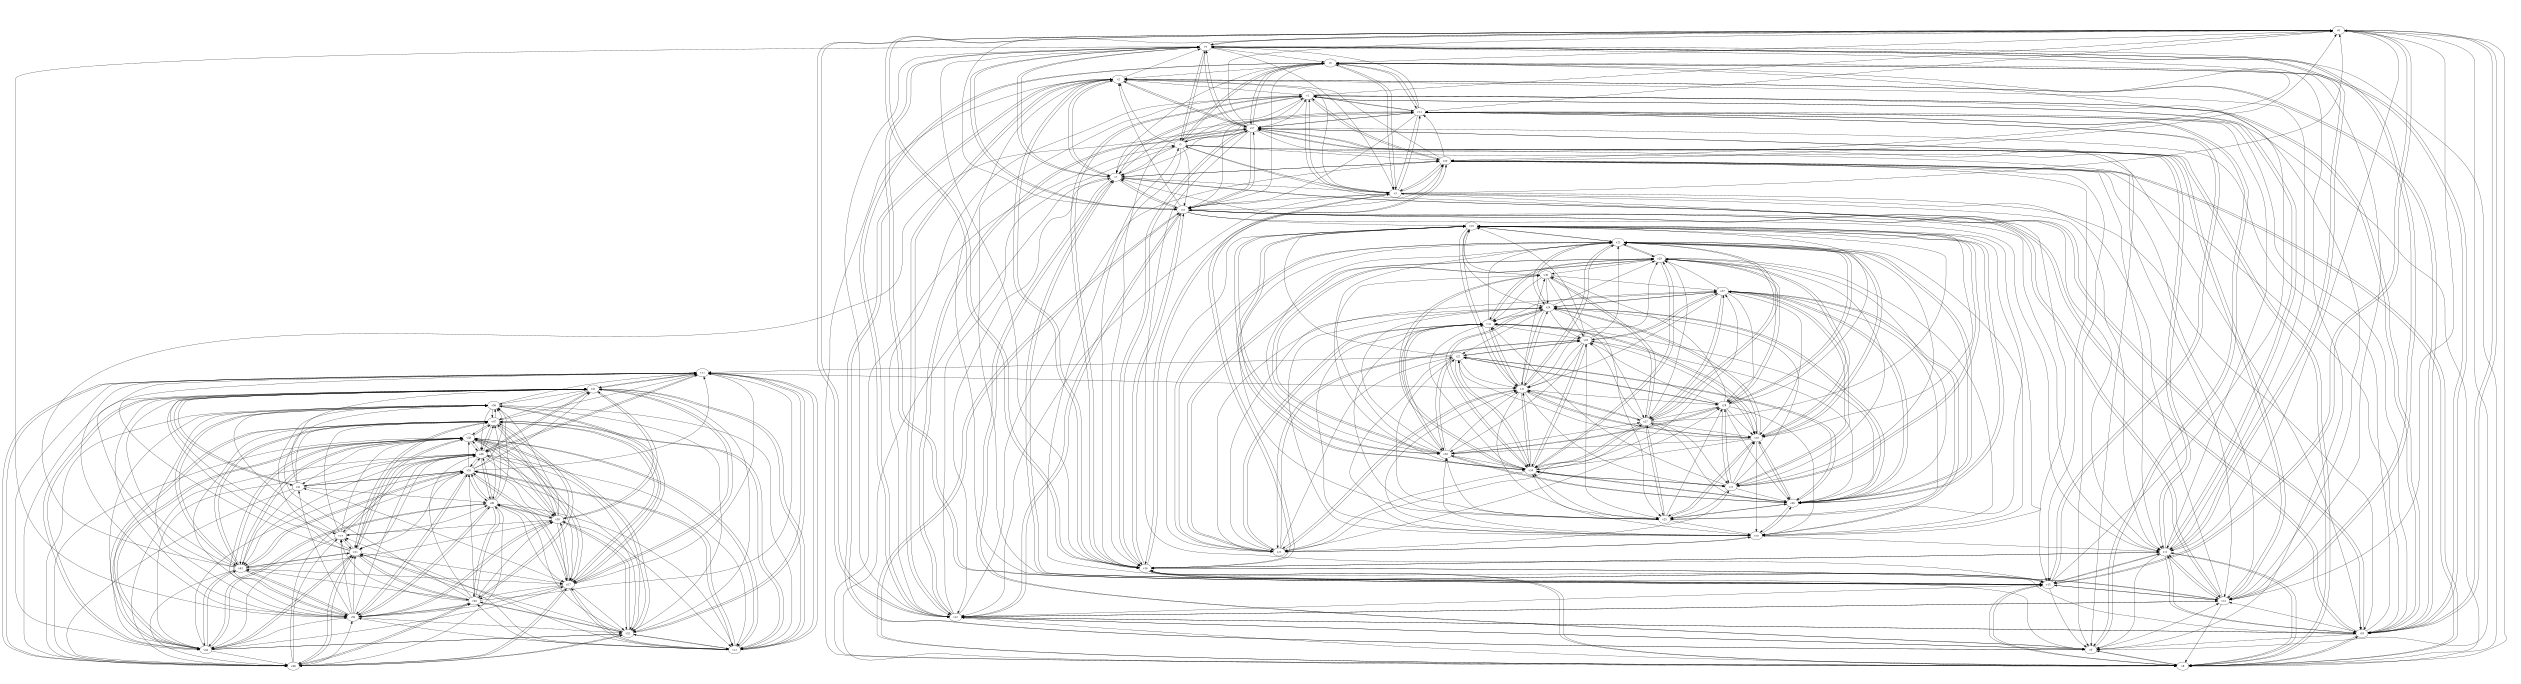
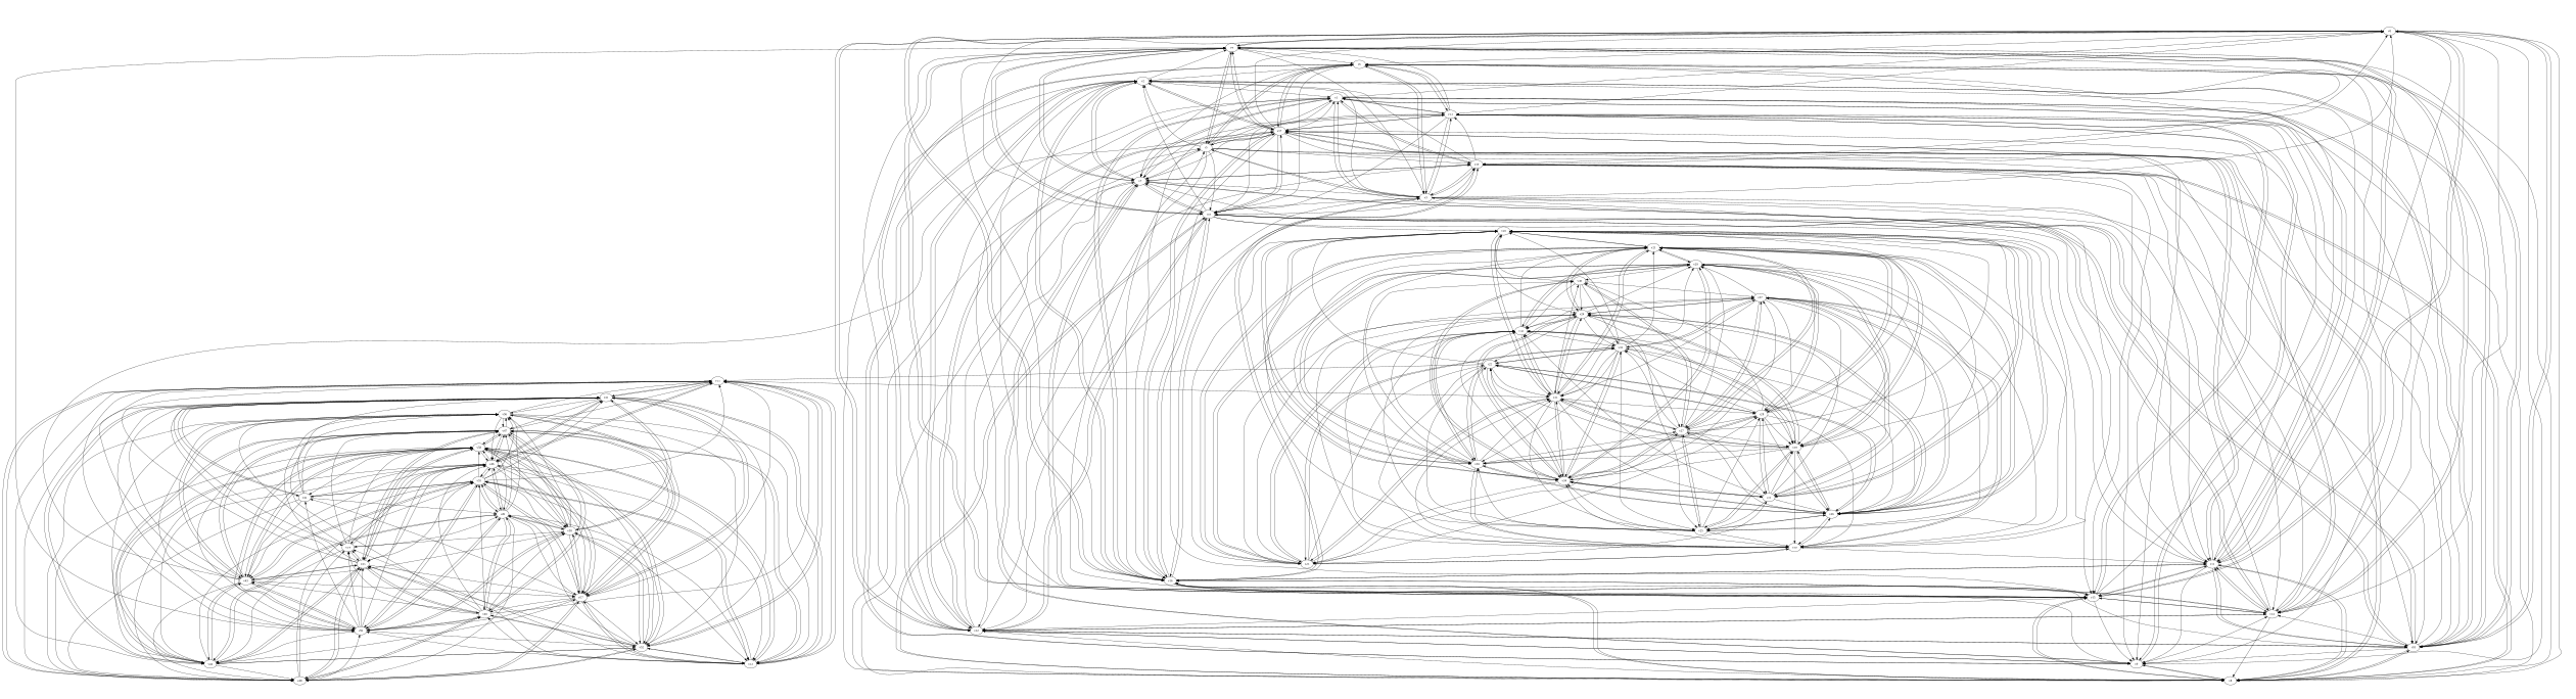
  digraph {
    fontname="Liberation Serif"
    node [fontname="Liberation Serif" player=1 priority=1]
    edge [fontname="Liberation Serif"]
    v0
    v4
    v8
    v9 [player=0]
    v10 [player=0]
    v11
    v12
    v14 [player=0 priority=0]
    v15 [player=0 priority=0]
    v16 [player=0]
    v18 [player=0 priority=0]
    v3 [player=0]
    v7 [priority=0]
    v19
    v17 [player=0 priority=0]
    v5 [priority=0]
    v6 [player=0]
    v13
    v2 [player=0]
    v1 [player=0 priority=0]
    v20 [player=0 priority=0]
    v21
    v23
    v24 [priority=0]
    v25 [player=0 priority=0]
    v26 [player=0 priority=0]
    v30 [player=0]
    v31
    v34 [player=0]
    v35
    v36 [priority=0]
    v39
    v27 [player=0 priority=0]
    v28
    v29 [priority=0]
    v22
    v33
    v32 [priority=0]
    v37
    v38 [player=0]
    v51 [player=0 priority=0]
    v41
    v46
    v48 [player=0 priority=0]
    v52
    v59 [player=0 priority=0]
    v44 [player=0 priority=0]
    v53
    v57 [player=0 priority=0]
    v40 [player=0]
    v43 [priority=0]
    v45 [player=0 priority=0]
    v47 [player=0 priority=0]
    v49
    v50 [player=0 priority=0]
    v54 [player=0 priority=0]
    v55
    v42 [priority=0]
    v56
    v58
    v0 -> v4
    v0 -> v8
    v0 -> v9
    v0 -> v10
    v0 -> v11
    v0 -> v12
    v0 -> v14
    v0 -> v15
    v0 -> v16
    v0 -> v18
    v4 -> v0
    v4 -> v11
    v4 -> v12
    v4 -> v14
    v4 -> v15
    v4 -> v16
    v4 -> v18
    v4 -> v3
    v4 -> v7
    v4 -> v19
    v4 -> v17
    v4 -> v5
    v4 -> v6
    v8 -> v4
    v8 -> v9
    v8 -> v10
    v8 -> v11
    v8 -> v15
    v8 -> v16
    v8 -> v18
    v8 -> v7
    v8 -> v19
    v8 -> v17
    v8 -> v5
    v8 -> v13
    v8 -> v2
    v9 -> v8
    v9 -> v12
    v9 -> v14
    v9 -> v7
    v9 -> v13
    v9 -> v2
    v10 -> v0
    v10 -> v8
    v10 -> v9
    v10 -> v11
    v10 -> v12
    v10 -> v14
    v10 -> v18
    v10 -> v7
    v10 -> v19
    v10 -> v17
    v10 -> v6
    v10 -> v13
    v10 -> v2
    v10 -> v1
    v11 -> v4
    v11 -> v8
    v11 -> v9
    v11 -> v10
    v11 -> v14
    v11 -> v15
    v11 -> v16
    v11 -> v7
    v11 -> v17
    v11 -> v13
    v11 -> v1
    v12 -> v0
    v12 -> v8
    v12 -> v9
    v12 -> v10
    v12 -> v14
    v12 -> v15
    v12 -> v18
    v12 -> v19
    v12 -> v17
    v12 -> v5
    v12 -> v6
    v12 -> v2
    v14 -> v4
    v14 -> v8
    v14 -> v11
    v14 -> v12
    v14 -> v15
    v14 -> v16
    v14 -> v18
    v14 -> v3
    v14 -> v19
    v14 -> v17
    v15 -> v0
    v15 -> v4
    v15 -> v8
    v15 -> v9
    v15 -> v11
    v15 -> v14
    v15 -> v16
    v15 -> v7
    v15 -> v5
    v15 -> v6
    v15 -> v13
    v16 -> v0
    v16 -> v8
    v16 -> v9
    v16 -> v10
    v16 -> v11
    v16 -> v14
    v16 -> v15
    v16 -> v18
    v16 -> v3
    v16 -> v19
    v16 -> v17
    v16 -> v2
    v16 -> v1
    v18 -> v4
    v18 -> v8
    v18 -> v10
    v18 -> v11
    v18 -> v12
    v18 -> v14
    v18 -> v16
    v18 -> v7
    v18 -> v19
    v18 -> v17
    v18 -> v2
    v18 -> v20
    v3 -> v0
    v3 -> v10
    v3 -> v11
    v3 -> v12
    v3 -> v15
    v3 -> v16
    v3 -> v18
    v3 -> v19
    v3 -> v5
    v3 -> v6
    v3 -> v13
    v3 -> v1
    v7 -> v4
    v7 -> v9
    v7 -> v10
    v7 -> v12
    v7 -> v15
    v7 -> v18
    v7 -> v3
    v7 -> v19
    v7 -> v2
    v7 -> v1
    v19 -> v0
    v19 -> v8
    v19 -> v9
    v19 -> v11
    v19 -> v15
    v19 -> v16
    v19 -> v3
    v19 -> v7
    v19 -> v13
    v19 -> v2
    v19 -> v1
    v17 -> v0
    v17 -> v4
    v17 -> v8
    v17 -> v9
    v17 -> v11
    v17 -> v12
    v17 -> v14
    v17 -> v15
    v17 -> v16
    v17 -> v18
    v17 -> v7
    v17 -> v5
    v17 -> v6
    v17 -> v13
    v17 -> v2
    v17 -> v1
    v5 -> v4
    v5 -> v10
    v5 -> v11
    v5 -> v14
    v5 -> v16
    v5 -> v18
    v5 -> v7
    v5 -> v19
    v5 -> v6
    v5 -> v13
    v5 -> v2
    v5 -> v1
    v6 -> v0
    v6 -> v9
    v6 -> v10
    v6 -> v12
    v6 -> v14
    v6 -> v18
    v6 -> v3
    v6 -> v7
    v6 -> v17
    v6 -> v5
    v6 -> v13
    v6 -> v2
    v13 -> v0
    v13 -> v4
    v13 -> v9
    v13 -> v15
    v13 -> v16
    v13 -> v18
    v13 -> v3
    v13 -> v7
    v13 -> v17
    v13 -> v6
    v13 -> v1
    v2 -> v4
    v2 -> v9
    v2 -> v10
    v2 -> v11
    v2 -> v12
    v2 -> v15
    v2 -> v16
    v2 -> v3
    v2 -> v7
    v2 -> v17
    v2 -> v1
    v1 -> v0
    v1 -> v10
    v1 -> v11
    v1 -> v12
    v1 -> v14
    v1 -> v15
    v1 -> v16
    v1 -> v18
    v1 -> v3
    v1 -> v7
    v1 -> v19
    v1 -> v13
    v20 -> v21
    v20 -> v23
    v20 -> v24
    v20 -> v25
    v20 -> v26
    v20 -> v30
    v20 -> v31
    v20 -> v34
    v20 -> v35
    v20 -> v36
    v20 -> v39
    v21 -> v20
    v21 -> v23
    v21 -> v24
    v21 -> v25
    v21 -> v26
    v21 -> v30
    v21 -> v34
    v21 -> v35
    v21 -> v36
    v21 -> v39
    v21 -> v27
    v21 -> v28
    v21 -> v29
    v23 -> v21
    v23 -> v24
    v23 -> v30
    v23 -> v31
    v23 -> v35
    v23 -> v28
    v23 -> v29
    v23 -> v22
    v23 -> v33
    v23 -> v32
    v23 -> v37
    v24 -> v21
    v24 -> v25
    v24 -> v26
    v24 -> v30
    v24 -> v34
    v24 -> v35
    v24 -> v39
    v24 -> v29
    v24 -> v22
    v24 -> v33
    v24 -> v32
    v24 -> v37
    v25 -> v26
    v25 -> v30
    v25 -> v34
    v25 -> v36
    v25 -> v39
    v25 -> v27
    v25 -> v28
    v25 -> v32
    v26 -> v20
    v26 -> v21
    v26 -> v24
    v26 -> v25
    v26 -> v30
    v26 -> v34
    v26 -> v36
    v26 -> v39
    v26 -> v27
    v26 -> v22
    v26 -> v33
    v26 -> v32
    v26 -> v37
    v30 -> v11
    v30 -> v23
    v30 -> v26
    v30 -> v34
    v30 -> v35
    v30 -> v36
    v30 -> v32
    v30 -> v37
    v31 -> v20
    v31 -> v21
    v31 -> v24
    v31 -> v25
    v31 -> v26
    v31 -> v34
    v31 -> v39
    v31 -> v28
    v31 -> v32
    v31 -> v37
    v34 -> v20
    v34 -> v23
    v34 -> v24
    v34 -> v26
    v34 -> v31
    v34 -> v35
    v34 -> v27
    v34 -> v29
    v34 -> v22
    v34 -> v33
    v34 -> v32
    v34 -> v37
    v34 -> v38
    v35 -> v20
    v35 -> v21
    v35 -> v23
    v35 -> v24
    v35 -> v25
    v35 -> v31
    v35 -> v34
    v35 -> v39
    v35 -> v27
    v35 -> v28
    v35 -> v29
    v35 -> v32
    v35 -> v38
    v36 -> v20
    v36 -> v24
    v36 -> v26
-   v36 -> v34
+   v36 -> v30
    v36 -> v35
    v36 -> v27
    v36 -> v28
    v36 -> v29
    v36 -> v22
    v36 -> v32
    v36 -> v38
    v39 -> v21
    v39 -> v24
    v39 -> v25
    v39 -> v26
    v39 -> v30
    v39 -> v34
    v39 -> v35
    v39 -> v36
    v39 -> v29
    v39 -> v22
    v39 -> v32
    v27 -> v20
    v27 -> v21
    v27 -> v23
    v27 -> v25
    v27 -> v31
    v27 -> v34
    v27 -> v35
    v27 -> v39
    v27 -> v29
    v27 -> v33
    v27 -> v37
    v27 -> v38
    v28 -> v20
    v28 -> v21
    v28 -> v26
    v28 -> v30
    v28 -> v31
    v28 -> v36
    v28 -> v39
    v28 -> v27
    v28 -> v29
    v28 -> v22
    v28 -> v33
    v28 -> v38
    v29 -> v21
    v29 -> v23
    v29 -> v26
    v29 -> v30
    v29 -> v31
    v29 -> v34
    v29 -> v36
    v29 -> v39
    v29 -> v28
    v29 -> v32
    v29 -> v38
    v22 -> v20
    v22 -> v25
    v22 -> v26
    v22 -> v30
    v22 -> v34
    v22 -> v35
    v22 -> v36
    v22 -> v28
    v22 -> v33
    v22 -> v51
    v33 -> v20
    v33 -> v21
    v33 -> v23
    v33 -> v25
    v33 -> v34
    v33 -> v35
    v33 -> v36
    v33 -> v39
    v33 -> v22
    v33 -> v37
    v32 -> v21
    v32 -> v23
    v32 -> v35
    v32 -> v36
    v32 -> v39
    v32 -> v27
    v32 -> v29
    v32 -> v33
    v37 -> v24
    v37 -> v25
    v37 -> v26
    v37 -> v30
    v37 -> v31
    v37 -> v35
    v37 -> v39
    v37 -> v27
    v37 -> v28
    v37 -> v29
    v37 -> v33
    v37 -> v32
    v38 -> v20
    v38 -> v24
    v38 -> v34
    v38 -> v27
    v38 -> v33
    v38 -> v32
    v38 -> v37
    v51 -> v35
    v51 -> v41
    v51 -> v46
    v51 -> v48
    v51 -> v52
    v51 -> v59
    v51 -> v44
    v51 -> v53
    v51 -> v57
    v41 -> v51
    v41 -> v46
    v41 -> v52
    v41 -> v59
    v41 -> v44
    v41 -> v53
    v41 -> v57
    v41 -> v47
    v41 -> v50
    v41 -> v54
    v41 -> v42
    v41 -> v56
    v46 -> v51
    v46 -> v41
    v46 -> v48
    v46 -> v44
    v46 -> v53
    v46 -> v57
    v46 -> v43
    v46 -> v45
    v46 -> v47
    v46 -> v49
    v46 -> v50
    v46 -> v54
    v46 -> v55
    v46 -> v58
    v48 -> v51
    v48 -> v41
    v48 -> v52
    v48 -> v59
    v48 -> v57
    v48 -> v40
    v48 -> v45
    v48 -> v54
    v48 -> v55
    v48 -> v58
    v52 -> v51
    v52 -> v46
    v52 -> v48
    v52 -> v44
    v52 -> v53
    v52 -> v40
    v52 -> v45
    v52 -> v49
    v52 -> v50
    v52 -> v58
    v59 -> v4
    v59 -> v46
    v59 -> v52
    v59 -> v40
    v59 -> v43
    v59 -> v45
    v59 -> v47
    v59 -> v49
    v59 -> v50
    v59 -> v54
    v59 -> v55
    v59 -> v42
    v59 -> v56
    v59 -> v58
    v44 -> v41
    v44 -> v48
    v44 -> v52
    v44 -> v59
    v44 -> v57
    v44 -> v43
    v44 -> v45
    v44 -> v47
    v44 -> v49
    v44 -> v55
    v44 -> v56
    v44 -> v58
    v53 -> v51
    v53 -> v41
    v53 -> v52
    v53 -> v59
    v53 -> v57
    v53 -> v40
    v53 -> v45
    v53 -> v47
    v53 -> v54
    v53 -> v55
    v53 -> v58
    v57 -> v41
    v57 -> v48
    v57 -> v52
    v57 -> v59
    v57 -> v53
    v57 -> v40
    v57 -> v47
    v57 -> v50
    v57 -> v55
    v57 -> v42
    v57 -> v56
    v57 -> v58
    v40 -> v51
    v40 -> v41
    v40 -> v46
    v40 -> v48
    v40 -> v52
    v40 -> v59
    v40 -> v43
    v40 -> v45
    v40 -> v47
    v40 -> v49
    v40 -> v50
    v40 -> v54
    v40 -> v55
    v43 -> v17
    v43 -> v51
    v43 -> v41
    v43 -> v48
    v43 -> v59
    v43 -> v44
    v43 -> v57
    v43 -> v45
    v43 -> v47
    v43 -> v50
    v43 -> v55
    v43 -> v56
    v43 -> v58
    v45 -> v51
    v45 -> v41
    v45 -> v48
    v45 -> v44
    v45 -> v57
    v45 -> v40
    v45 -> v43
    v45 -> v47
    v45 -> v54
    v45 -> v56
    v45 -> v58
    v47 -> v51
    v47 -> v46
    v47 -> v44
    v47 -> v53
    v47 -> v57
    v47 -> v40
    v47 -> v43
    v47 -> v45
    v47 -> v50
    v47 -> v56
    v47 -> v58
    v49 -> v46
    v49 -> v48
    v49 -> v59
    v49 -> v44
    v49 -> v53
    v49 -> v57
    v49 -> v40
    v49 -> v47
    v49 -> v50
    v49 -> v55
    v49 -> v56
    v50 -> v41
    v50 -> v52
    v50 -> v59
    v50 -> v53
    v50 -> v57
    v50 -> v47
    v50 -> v49
    v50 -> v54
    v50 -> v55
    v50 -> v56
    v50 -> v58
    v54 -> v46
    v54 -> v44
    v54 -> v45
    v54 -> v47
    v54 -> v49
    v54 -> v56
    v54 -> v58
    v55 -> v51
    v55 -> v41
    v55 -> v46
    v55 -> v52
    v55 -> v59
    v55 -> v53
    v55 -> v57
    v55 -> v43
    v55 -> v45
    v55 -> v49
    v55 -> v42
    v55 -> v56
    v55 -> v58
    v42 -> v41
    v42 -> v46
    v42 -> v48
    v42 -> v43
    v42 -> v47
    v42 -> v49
    v42 -> v55
    v42 -> v56
    v56 -> v51
    v56 -> v46
    v56 -> v48
    v56 -> v52
    v56 -> v53
    v56 -> v57
    v56 -> v43
    v56 -> v47
    v58 -> v46
    v58 -> v52
    v58 -> v59
    v58 -> v44
    v58 -> v53
    v58 -> v57
    v58 -> v43
    v58 -> v45
    v58 -> v47
    v58 -> v49
    v58 -> v50
    v58 -> v42
  }
